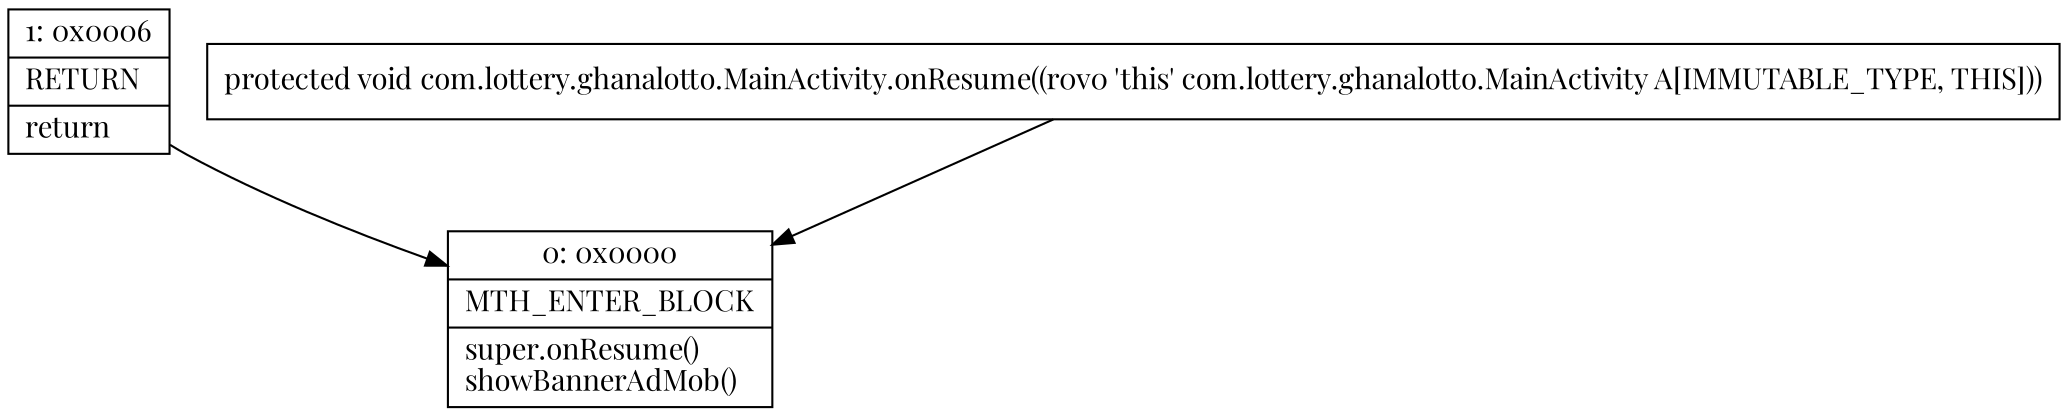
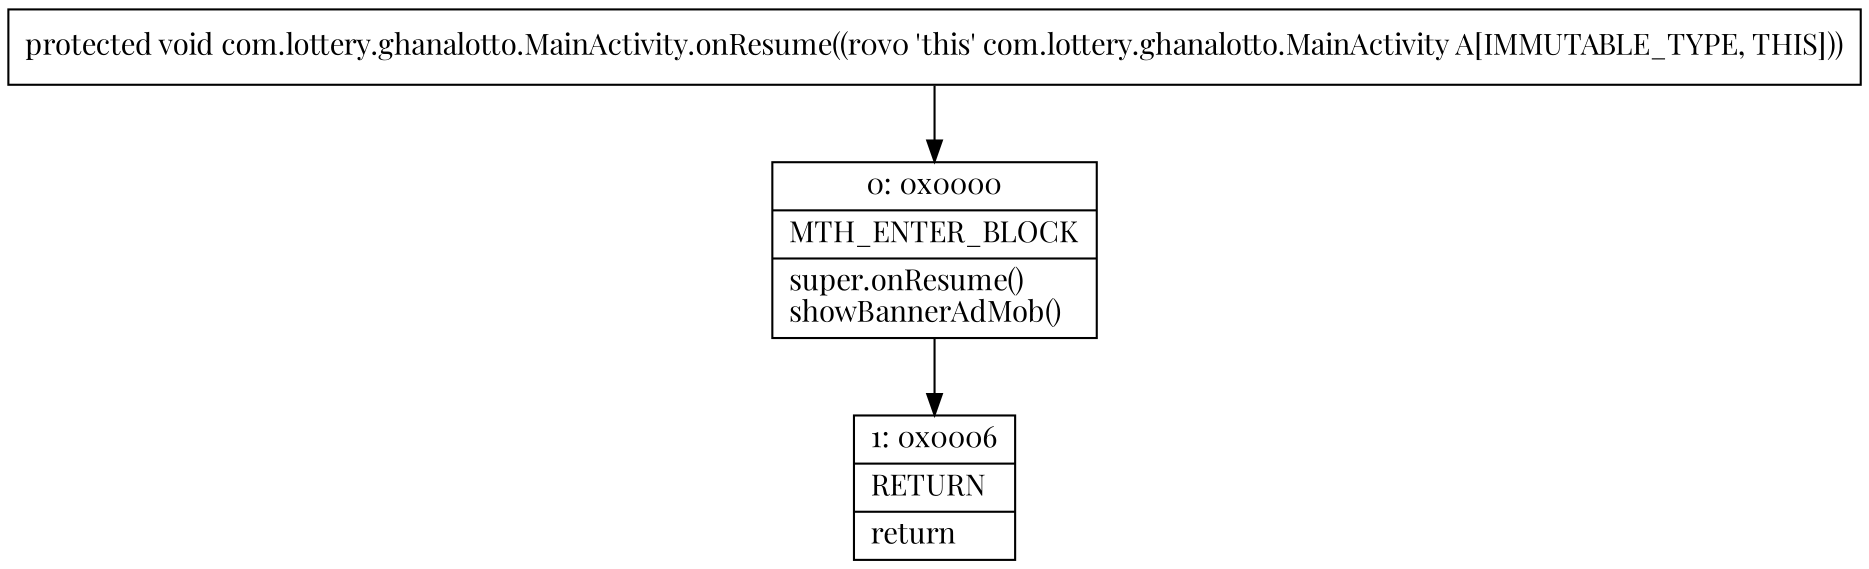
  digraph {
    fontname="Playfair Display"
    node [shape=record fontname="Playfair Display"]
    edge [fontname="Playfair Display"]
    n1 [label="{0\:\ 0x0000|MTH_ENTER_BLOCK\l|super.onResume()\lshowBannerAdMob()\l}"]
    n2 [label="{1\:\ 0x0006|RETURN\l|return\l}"]
    n3 [label="{protected void com.lottery.ghanalotto.MainActivity.onResume((r0v0 'this' com.lottery.ghanalotto.MainActivity A[IMMUTABLE_TYPE, THIS])) }"]
-   n2 -> n1
+   n1 -> n2
    n3 -> n1
  }
